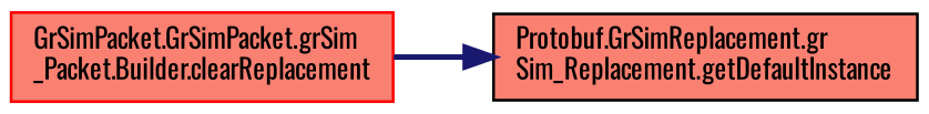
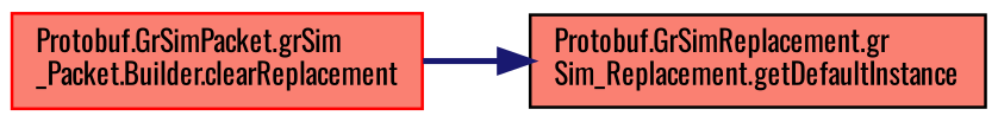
  digraph {
    rankdir=LR
    fontname=Oswald
    node [fillcolor=salmon fontname=Oswald fontsize=10 shape=record style=filled]
-   n1 [color=red fontcolor=black height=0.2 label="GrSimPacket.GrSimPacket.grSim\l_Packet.Builder.clearReplacement" width=0.4]
+   n1 [color=red fontcolor=black height=0.2 label="Protobuf.GrSimPacket.grSim\l_Packet.Builder.clearReplacement" width=0.4]
    n2 [color=black height=0.2 label="Protobuf.GrSimReplacement.gr\lSim_Replacement.getDefaultInstance" width=0.4]
    n1 -> n2 [color=midnightblue fontname=Oswald fontsize=10 labelfontname=Helvetica labelfontsize=10 style=bold]
  }
